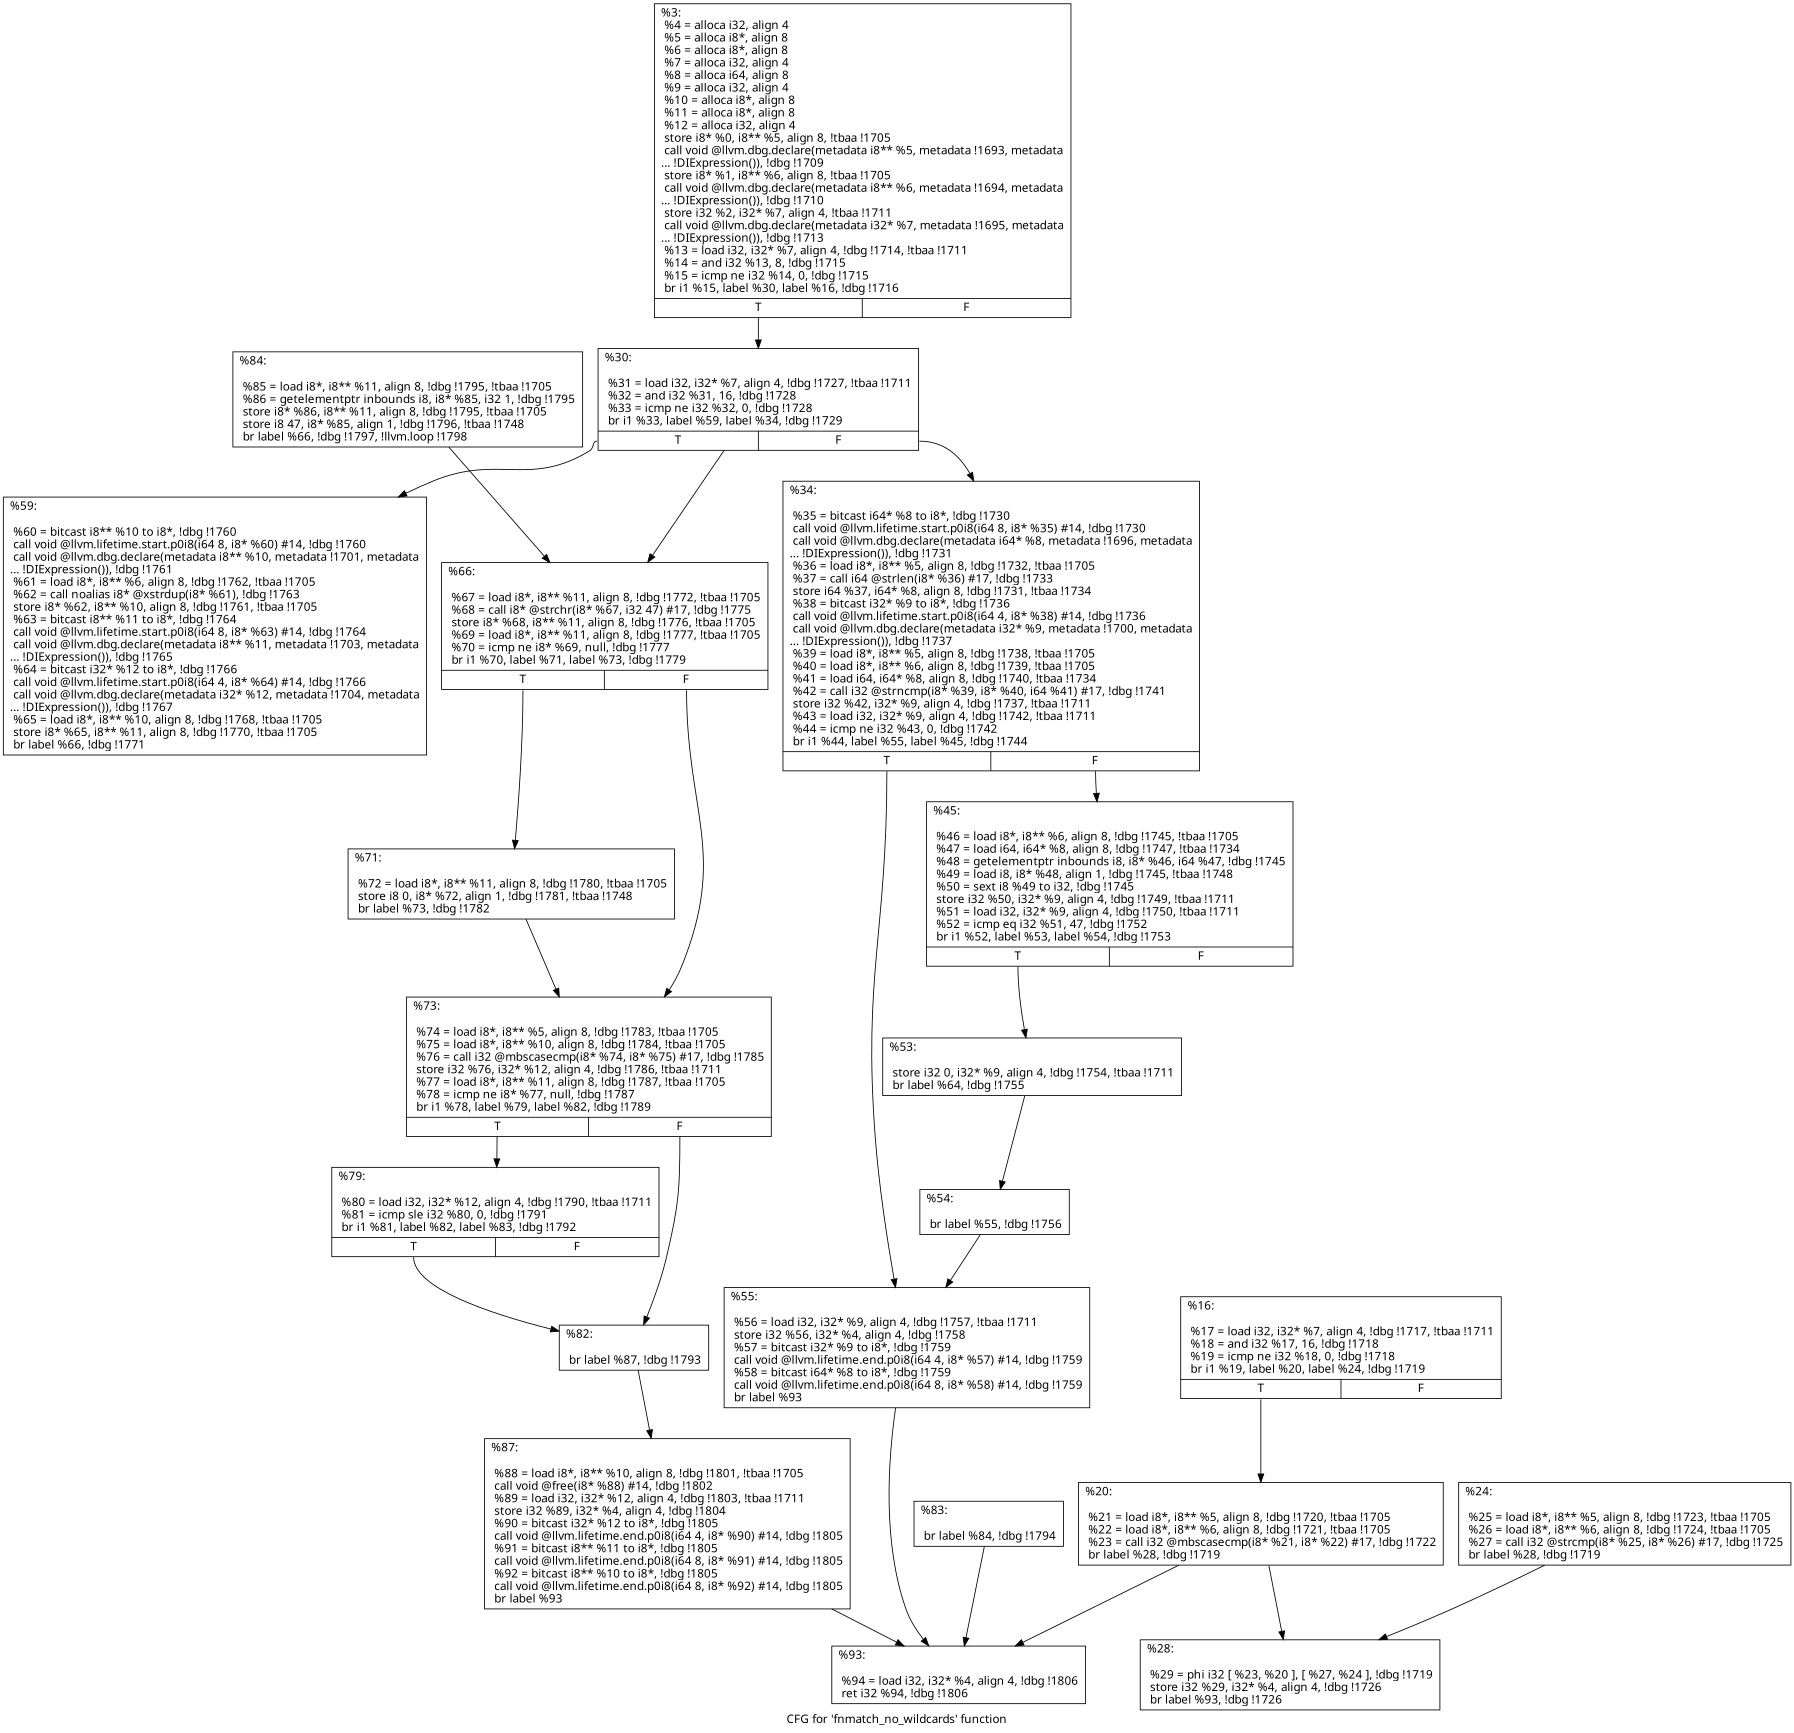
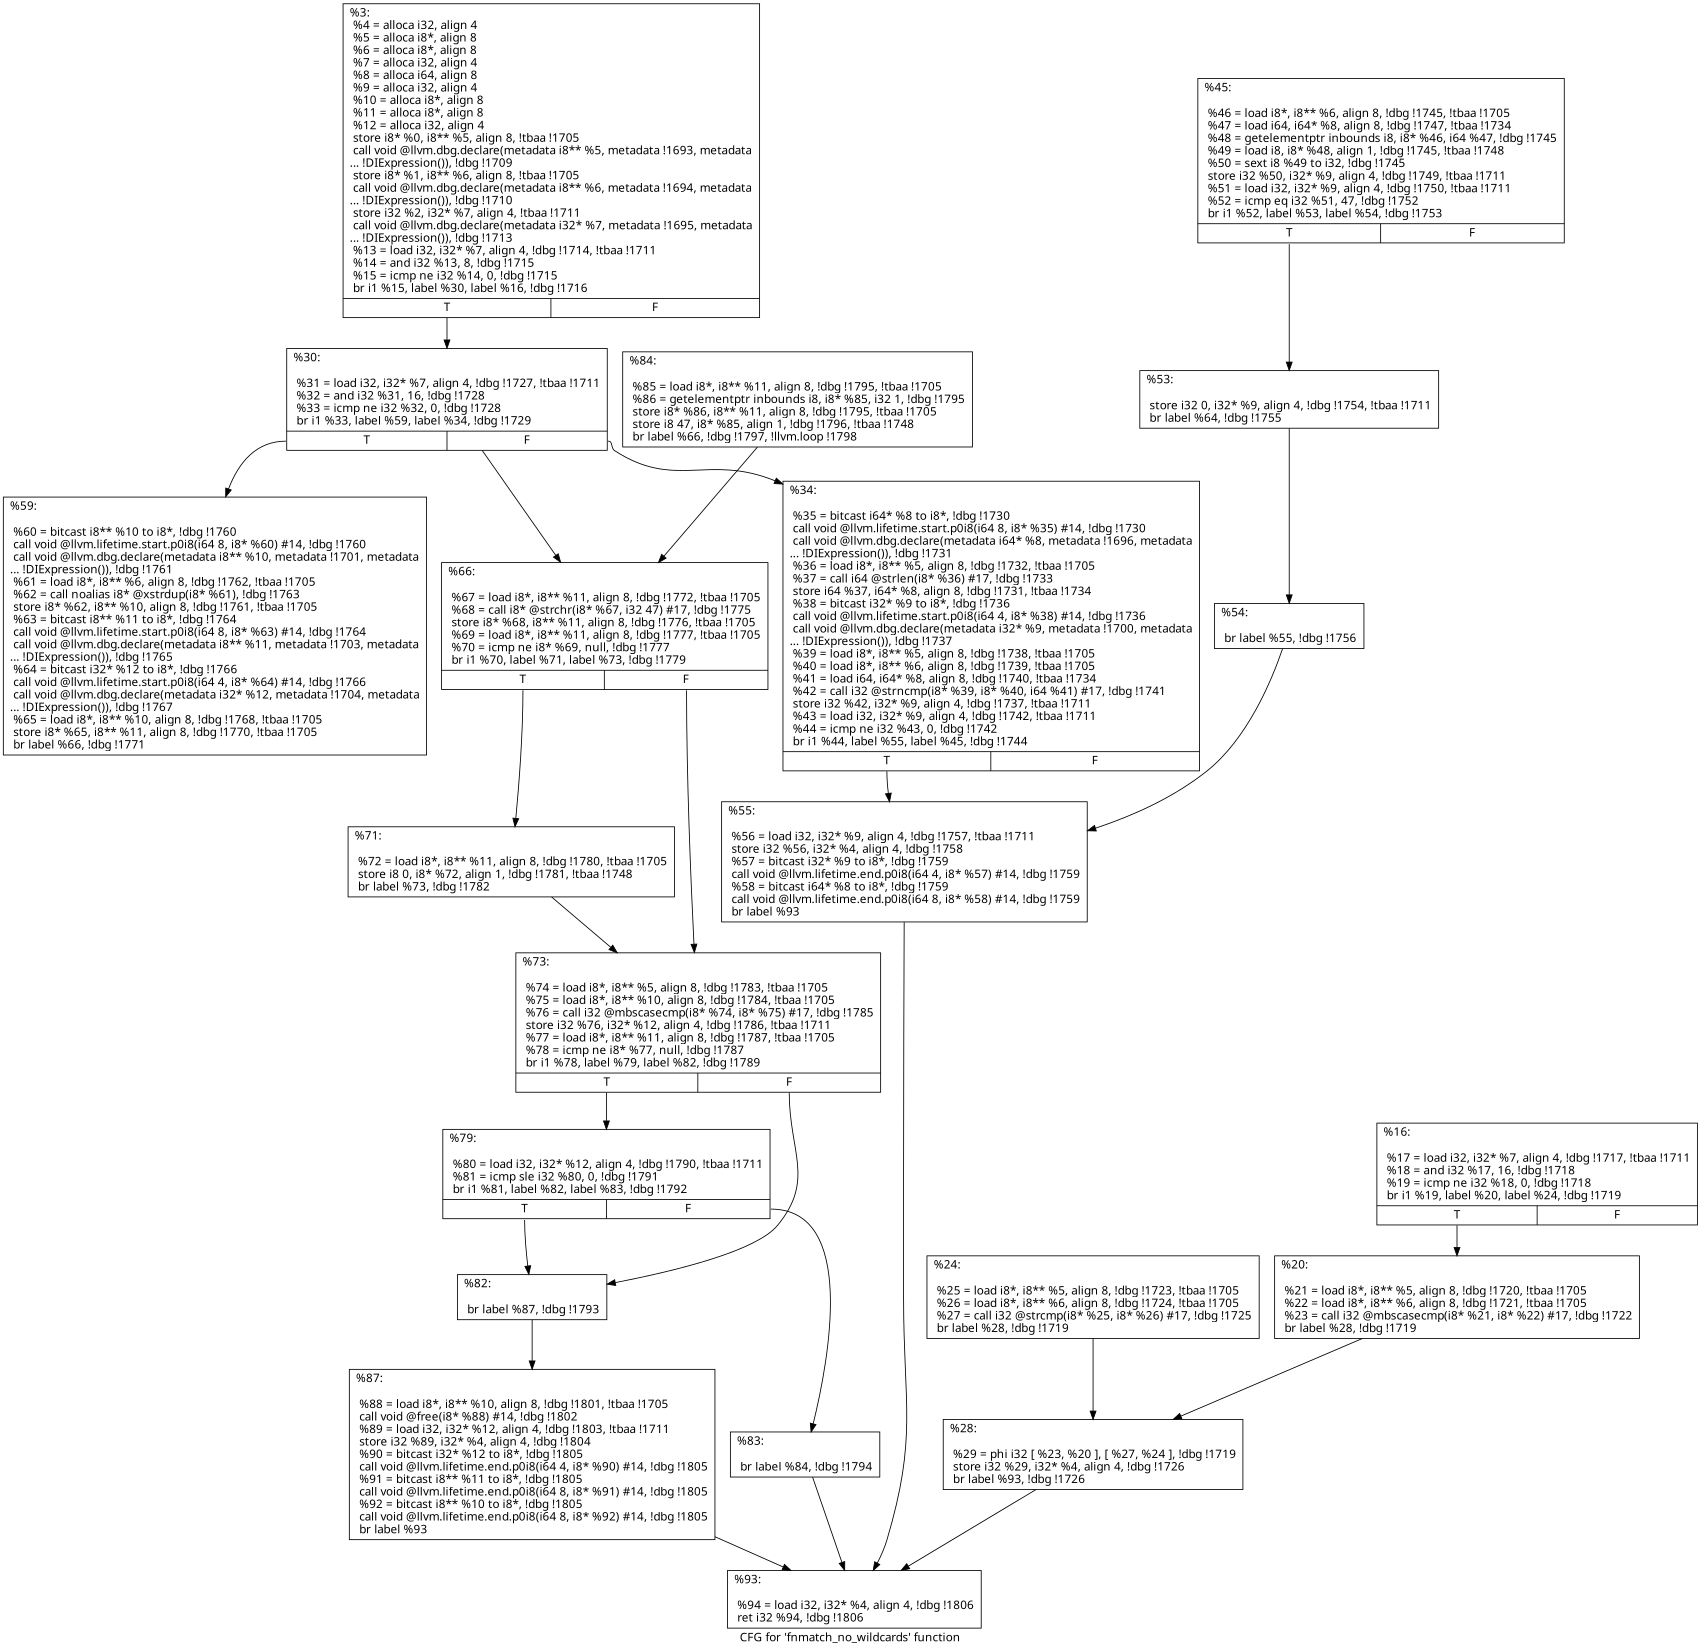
  digraph {
    fontname="Noto Sans"
    label="CFG for 'fnmatch_no_wildcards' function"
    node [fontname="Noto Sans" shape=record]
    edge [fontname="Noto Sans"]
    n1 [label="{%3:\l  %4 = alloca i32, align 4\l  %5 = alloca i8*, align 8\l  %6 = alloca i8*, align 8\l  %7 = alloca i32, align 4\l  %8 = alloca i64, align 8\l  %9 = alloca i32, align 4\l  %10 = alloca i8*, align 8\l  %11 = alloca i8*, align 8\l  %12 = alloca i32, align 4\l  store i8* %0, i8** %5, align 8, !tbaa !1705\l  call void @llvm.dbg.declare(metadata i8** %5, metadata !1693, metadata\l... !DIExpression()), !dbg !1709\l  store i8* %1, i8** %6, align 8, !tbaa !1705\l  call void @llvm.dbg.declare(metadata i8** %6, metadata !1694, metadata\l... !DIExpression()), !dbg !1710\l  store i32 %2, i32* %7, align 4, !tbaa !1711\l  call void @llvm.dbg.declare(metadata i32* %7, metadata !1695, metadata\l... !DIExpression()), !dbg !1713\l  %13 = load i32, i32* %7, align 4, !dbg !1714, !tbaa !1711\l  %14 = and i32 %13, 8, !dbg !1715\l  %15 = icmp ne i32 %14, 0, !dbg !1715\l  br i1 %15, label %30, label %16, !dbg !1716\l|{<s0>T|<s1>F}}"]
    n2 [label="{%30:\l\l  %31 = load i32, i32* %7, align 4, !dbg !1727, !tbaa !1711\l  %32 = and i32 %31, 16, !dbg !1728\l  %33 = icmp ne i32 %32, 0, !dbg !1728\l  br i1 %33, label %59, label %34, !dbg !1729\l|{<s0>T|<s1>F}}"]
    n3 [label="{%59:\l\l  %60 = bitcast i8** %10 to i8*, !dbg !1760\l  call void @llvm.lifetime.start.p0i8(i64 8, i8* %60) #14, !dbg !1760\l  call void @llvm.dbg.declare(metadata i8** %10, metadata !1701, metadata\l... !DIExpression()), !dbg !1761\l  %61 = load i8*, i8** %6, align 8, !dbg !1762, !tbaa !1705\l  %62 = call noalias i8* @xstrdup(i8* %61), !dbg !1763\l  store i8* %62, i8** %10, align 8, !dbg !1761, !tbaa !1705\l  %63 = bitcast i8** %11 to i8*, !dbg !1764\l  call void @llvm.lifetime.start.p0i8(i64 8, i8* %63) #14, !dbg !1764\l  call void @llvm.dbg.declare(metadata i8** %11, metadata !1703, metadata\l... !DIExpression()), !dbg !1765\l  %64 = bitcast i32* %12 to i8*, !dbg !1766\l  call void @llvm.lifetime.start.p0i8(i64 4, i8* %64) #14, !dbg !1766\l  call void @llvm.dbg.declare(metadata i32* %12, metadata !1704, metadata\l... !DIExpression()), !dbg !1767\l  %65 = load i8*, i8** %10, align 8, !dbg !1768, !tbaa !1705\l  store i8* %65, i8** %11, align 8, !dbg !1770, !tbaa !1705\l  br label %66, !dbg !1771\l}"]
    n4 [label="{%34:\l\l  %35 = bitcast i64* %8 to i8*, !dbg !1730\l  call void @llvm.lifetime.start.p0i8(i64 8, i8* %35) #14, !dbg !1730\l  call void @llvm.dbg.declare(metadata i64* %8, metadata !1696, metadata\l... !DIExpression()), !dbg !1731\l  %36 = load i8*, i8** %5, align 8, !dbg !1732, !tbaa !1705\l  %37 = call i64 @strlen(i8* %36) #17, !dbg !1733\l  store i64 %37, i64* %8, align 8, !dbg !1731, !tbaa !1734\l  %38 = bitcast i32* %9 to i8*, !dbg !1736\l  call void @llvm.lifetime.start.p0i8(i64 4, i8* %38) #14, !dbg !1736\l  call void @llvm.dbg.declare(metadata i32* %9, metadata !1700, metadata\l... !DIExpression()), !dbg !1737\l  %39 = load i8*, i8** %5, align 8, !dbg !1738, !tbaa !1705\l  %40 = load i8*, i8** %6, align 8, !dbg !1739, !tbaa !1705\l  %41 = load i64, i64* %8, align 8, !dbg !1740, !tbaa !1734\l  %42 = call i32 @strncmp(i8* %39, i8* %40, i64 %41) #17, !dbg !1741\l  store i32 %42, i32* %9, align 4, !dbg !1737, !tbaa !1711\l  %43 = load i32, i32* %9, align 4, !dbg !1742, !tbaa !1711\l  %44 = icmp ne i32 %43, 0, !dbg !1742\l  br i1 %44, label %55, label %45, !dbg !1744\l|{<s0>T|<s1>F}}"]
    n5 [label="{%66:\l\l  %67 = load i8*, i8** %11, align 8, !dbg !1772, !tbaa !1705\l  %68 = call i8* @strchr(i8* %67, i32 47) #17, !dbg !1775\l  store i8* %68, i8** %11, align 8, !dbg !1776, !tbaa !1705\l  %69 = load i8*, i8** %11, align 8, !dbg !1777, !tbaa !1705\l  %70 = icmp ne i8* %69, null, !dbg !1777\l  br i1 %70, label %71, label %73, !dbg !1779\l|{<s0>T|<s1>F}}"]
    n6 [label="{%16:\l\l  %17 = load i32, i32* %7, align 4, !dbg !1717, !tbaa !1711\l  %18 = and i32 %17, 16, !dbg !1718\l  %19 = icmp ne i32 %18, 0, !dbg !1718\l  br i1 %19, label %20, label %24, !dbg !1719\l|{<s0>T|<s1>F}}"]
    n7 [label="{%20:\l\l  %21 = load i8*, i8** %5, align 8, !dbg !1720, !tbaa !1705\l  %22 = load i8*, i8** %6, align 8, !dbg !1721, !tbaa !1705\l  %23 = call i32 @mbscasecmp(i8* %21, i8* %22) #17, !dbg !1722\l  br label %28, !dbg !1719\l}"]
    n8 [label="{%55:\l\l  %56 = load i32, i32* %9, align 4, !dbg !1757, !tbaa !1711\l  store i32 %56, i32* %4, align 4, !dbg !1758\l  %57 = bitcast i32* %9 to i8*, !dbg !1759\l  call void @llvm.lifetime.end.p0i8(i64 4, i8* %57) #14, !dbg !1759\l  %58 = bitcast i64* %8 to i8*, !dbg !1759\l  call void @llvm.lifetime.end.p0i8(i64 8, i8* %58) #14, !dbg !1759\l  br label %93\l}"]
    n9 [label="{%45:\l\l  %46 = load i8*, i8** %6, align 8, !dbg !1745, !tbaa !1705\l  %47 = load i64, i64* %8, align 8, !dbg !1747, !tbaa !1734\l  %48 = getelementptr inbounds i8, i8* %46, i64 %47, !dbg !1745\l  %49 = load i8, i8* %48, align 1, !dbg !1745, !tbaa !1748\l  %50 = sext i8 %49 to i32, !dbg !1745\l  store i32 %50, i32* %9, align 4, !dbg !1749, !tbaa !1711\l  %51 = load i32, i32* %9, align 4, !dbg !1750, !tbaa !1711\l  %52 = icmp eq i32 %51, 47, !dbg !1752\l  br i1 %52, label %53, label %54, !dbg !1753\l|{<s0>T|<s1>F}}"]
    n10 [label="{%28:\l\l  %29 = phi i32 [ %23, %20 ], [ %27, %24 ], !dbg !1719\l  store i32 %29, i32* %4, align 4, !dbg !1726\l  br label %93, !dbg !1726\l}"]
    n11 [label="{%24:\l\l  %25 = load i8*, i8** %5, align 8, !dbg !1723, !tbaa !1705\l  %26 = load i8*, i8** %6, align 8, !dbg !1724, !tbaa !1705\l  %27 = call i32 @strcmp(i8* %25, i8* %26) #17, !dbg !1725\l  br label %28, !dbg !1719\l}"]
    n12 [label="{%93:\l\l  %94 = load i32, i32* %4, align 4, !dbg !1806\l  ret i32 %94, !dbg !1806\l}"]
    n13 [label="{%71:\l\l  %72 = load i8*, i8** %11, align 8, !dbg !1780, !tbaa !1705\l  store i8 0, i8* %72, align 1, !dbg !1781, !tbaa !1748\l  br label %73, !dbg !1782\l}"]
    n14 [label="{%73:\l\l  %74 = load i8*, i8** %5, align 8, !dbg !1783, !tbaa !1705\l  %75 = load i8*, i8** %10, align 8, !dbg !1784, !tbaa !1705\l  %76 = call i32 @mbscasecmp(i8* %74, i8* %75) #17, !dbg !1785\l  store i32 %76, i32* %12, align 4, !dbg !1786, !tbaa !1711\l  %77 = load i8*, i8** %11, align 8, !dbg !1787, !tbaa !1705\l  %78 = icmp ne i8* %77, null, !dbg !1787\l  br i1 %78, label %79, label %82, !dbg !1789\l|{<s0>T|<s1>F}}"]
    n15 [label="{%53:\l\l  store i32 0, i32* %9, align 4, !dbg !1754, !tbaa !1711\l  br label %64, !dbg !1755\l}"]
    n16 [label="{%54:\l\l  br label %55, !dbg !1756\l}"]
    n17 [label="{%79:\l\l  %80 = load i32, i32* %12, align 4, !dbg !1790, !tbaa !1711\l  %81 = icmp sle i32 %80, 0, !dbg !1791\l  br i1 %81, label %82, label %83, !dbg !1792\l|{<s0>T|<s1>F}}"]
    n18 [label="{%82:\l\l  br label %87, !dbg !1793\l}"]
    n19 [label="{%83:\l\l  br label %84, !dbg !1794\l}"]
    n20 [label="{%87:\l\l  %88 = load i8*, i8** %10, align 8, !dbg !1801, !tbaa !1705\l  call void @free(i8* %88) #14, !dbg !1802\l  %89 = load i32, i32* %12, align 4, !dbg !1803, !tbaa !1711\l  store i32 %89, i32* %4, align 4, !dbg !1804\l  %90 = bitcast i32* %12 to i8*, !dbg !1805\l  call void @llvm.lifetime.end.p0i8(i64 4, i8* %90) #14, !dbg !1805\l  %91 = bitcast i8** %11 to i8*, !dbg !1805\l  call void @llvm.lifetime.end.p0i8(i64 8, i8* %91) #14, !dbg !1805\l  %92 = bitcast i8** %10 to i8*, !dbg !1805\l  call void @llvm.lifetime.end.p0i8(i64 8, i8* %92) #14, !dbg !1805\l  br label %93\l}"]
    n21 [label="{%84:\l\l  %85 = load i8*, i8** %11, align 8, !dbg !1795, !tbaa !1705\l  %86 = getelementptr inbounds i8, i8* %85, i32 1, !dbg !1795\l  store i8* %86, i8** %11, align 8, !dbg !1795, !tbaa !1705\l  store i8 47, i8* %85, align 1, !dbg !1796, !tbaa !1748\l  br label %66, !dbg !1797, !llvm.loop !1798\l}"]
    n1 -> n2 [tailport=s0]
    n2 -> n3 [tailport=s0]
    n2 -> n4 [tailport=s1]
    n2 -> n5
    n4 -> n8 [tailport=s0]
-   n4 -> n9 [tailport=s1]
    n5 -> n13 [tailport=s0]
    n5 -> n14 [tailport=s1]
    n6 -> n7 [tailport=s0]
    n7 -> n10
    n8 -> n12
    n9 -> n15 [tailport=s0]
-   n7 -> n12
+   n10 -> n12
    n11 -> n10
    n13 -> n14
    n14 -> n17 [tailport=s0]
    n14 -> n18 [tailport=s1]
    n15 -> n16
    n16 -> n8
    n17 -> n18 [tailport=s0]
+   n17 -> n19 [tailport=s1]
    n18 -> n20
    n19 -> n12
    n20 -> n12
    n21 -> n5
  }
